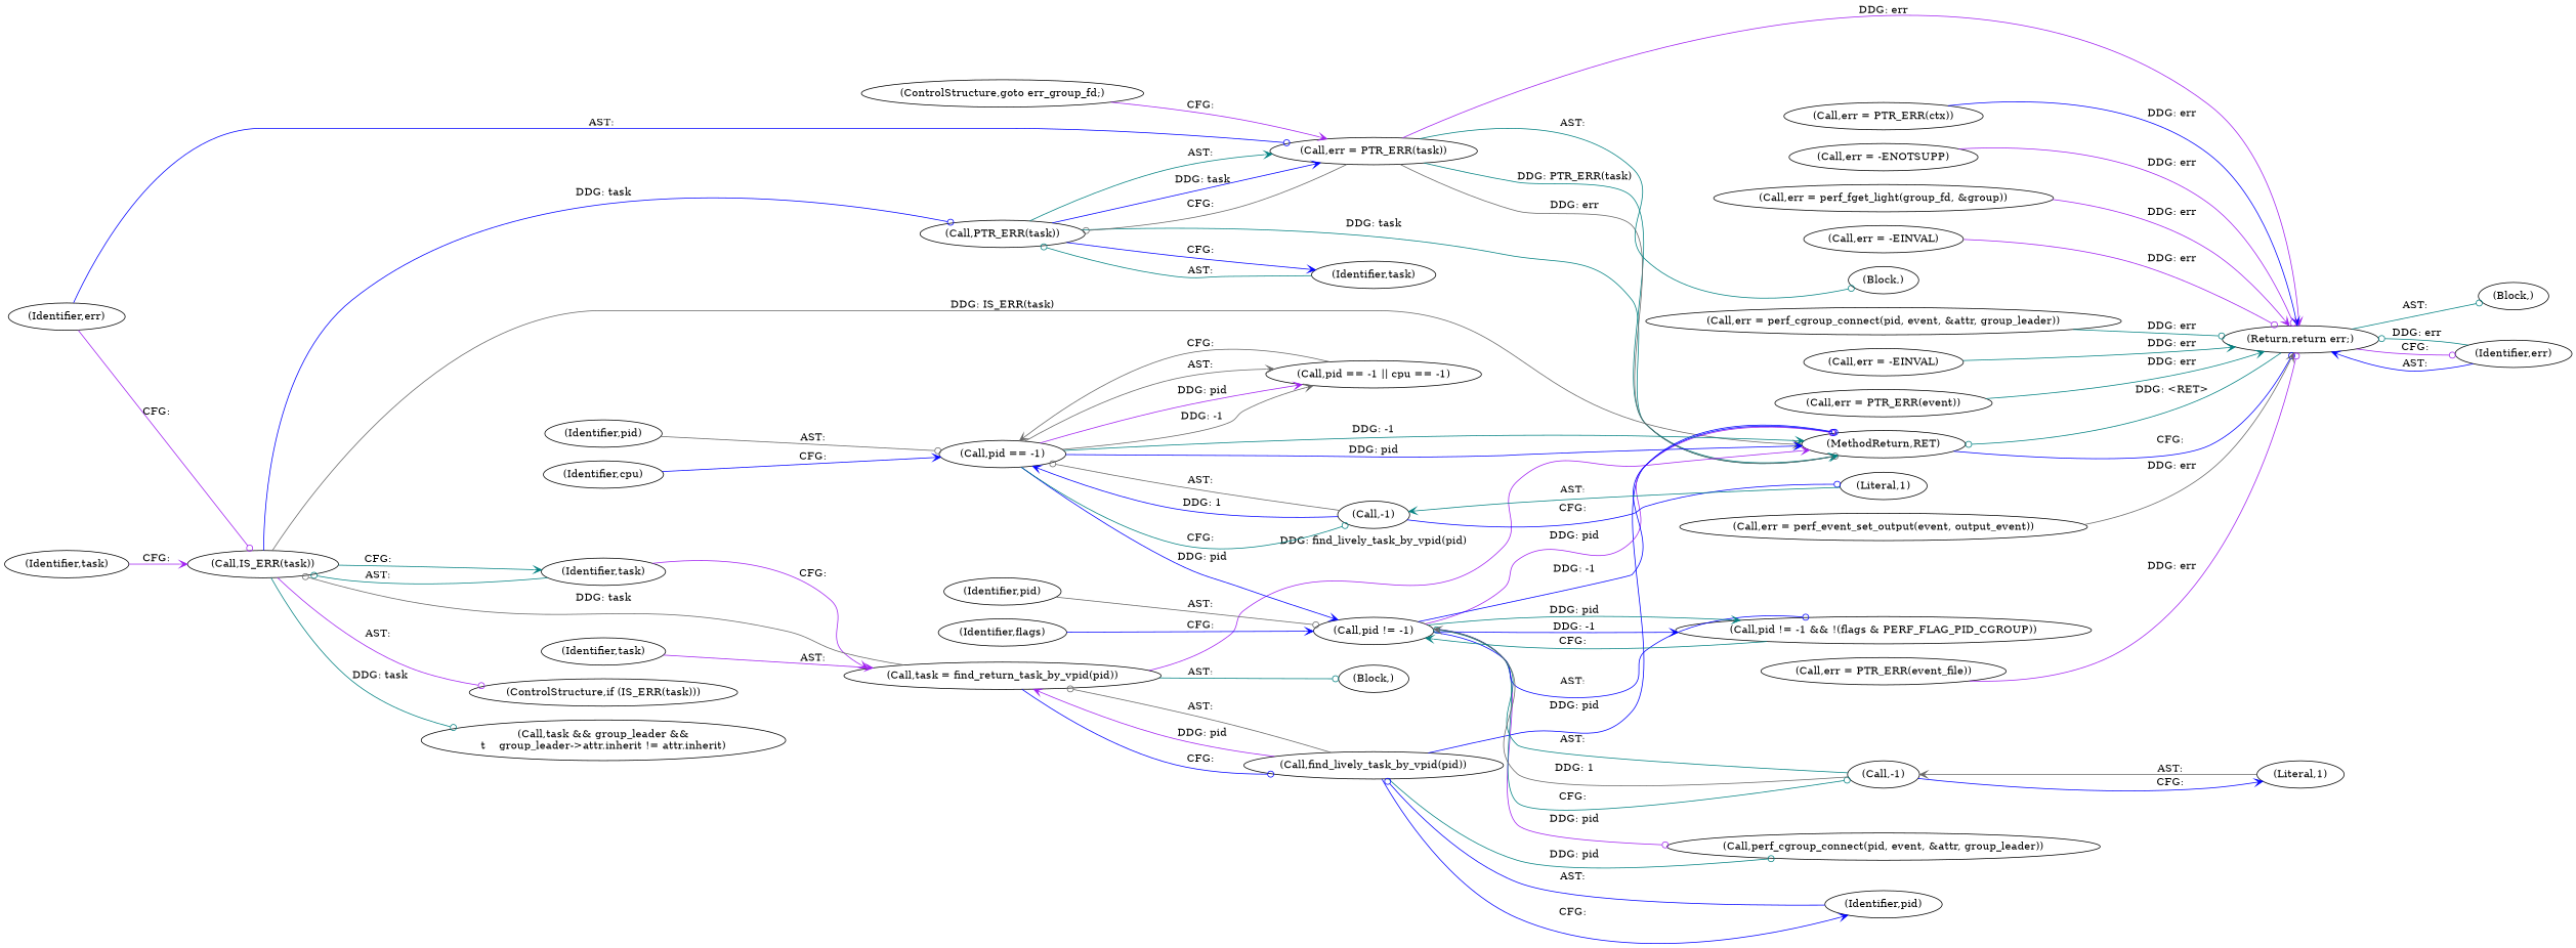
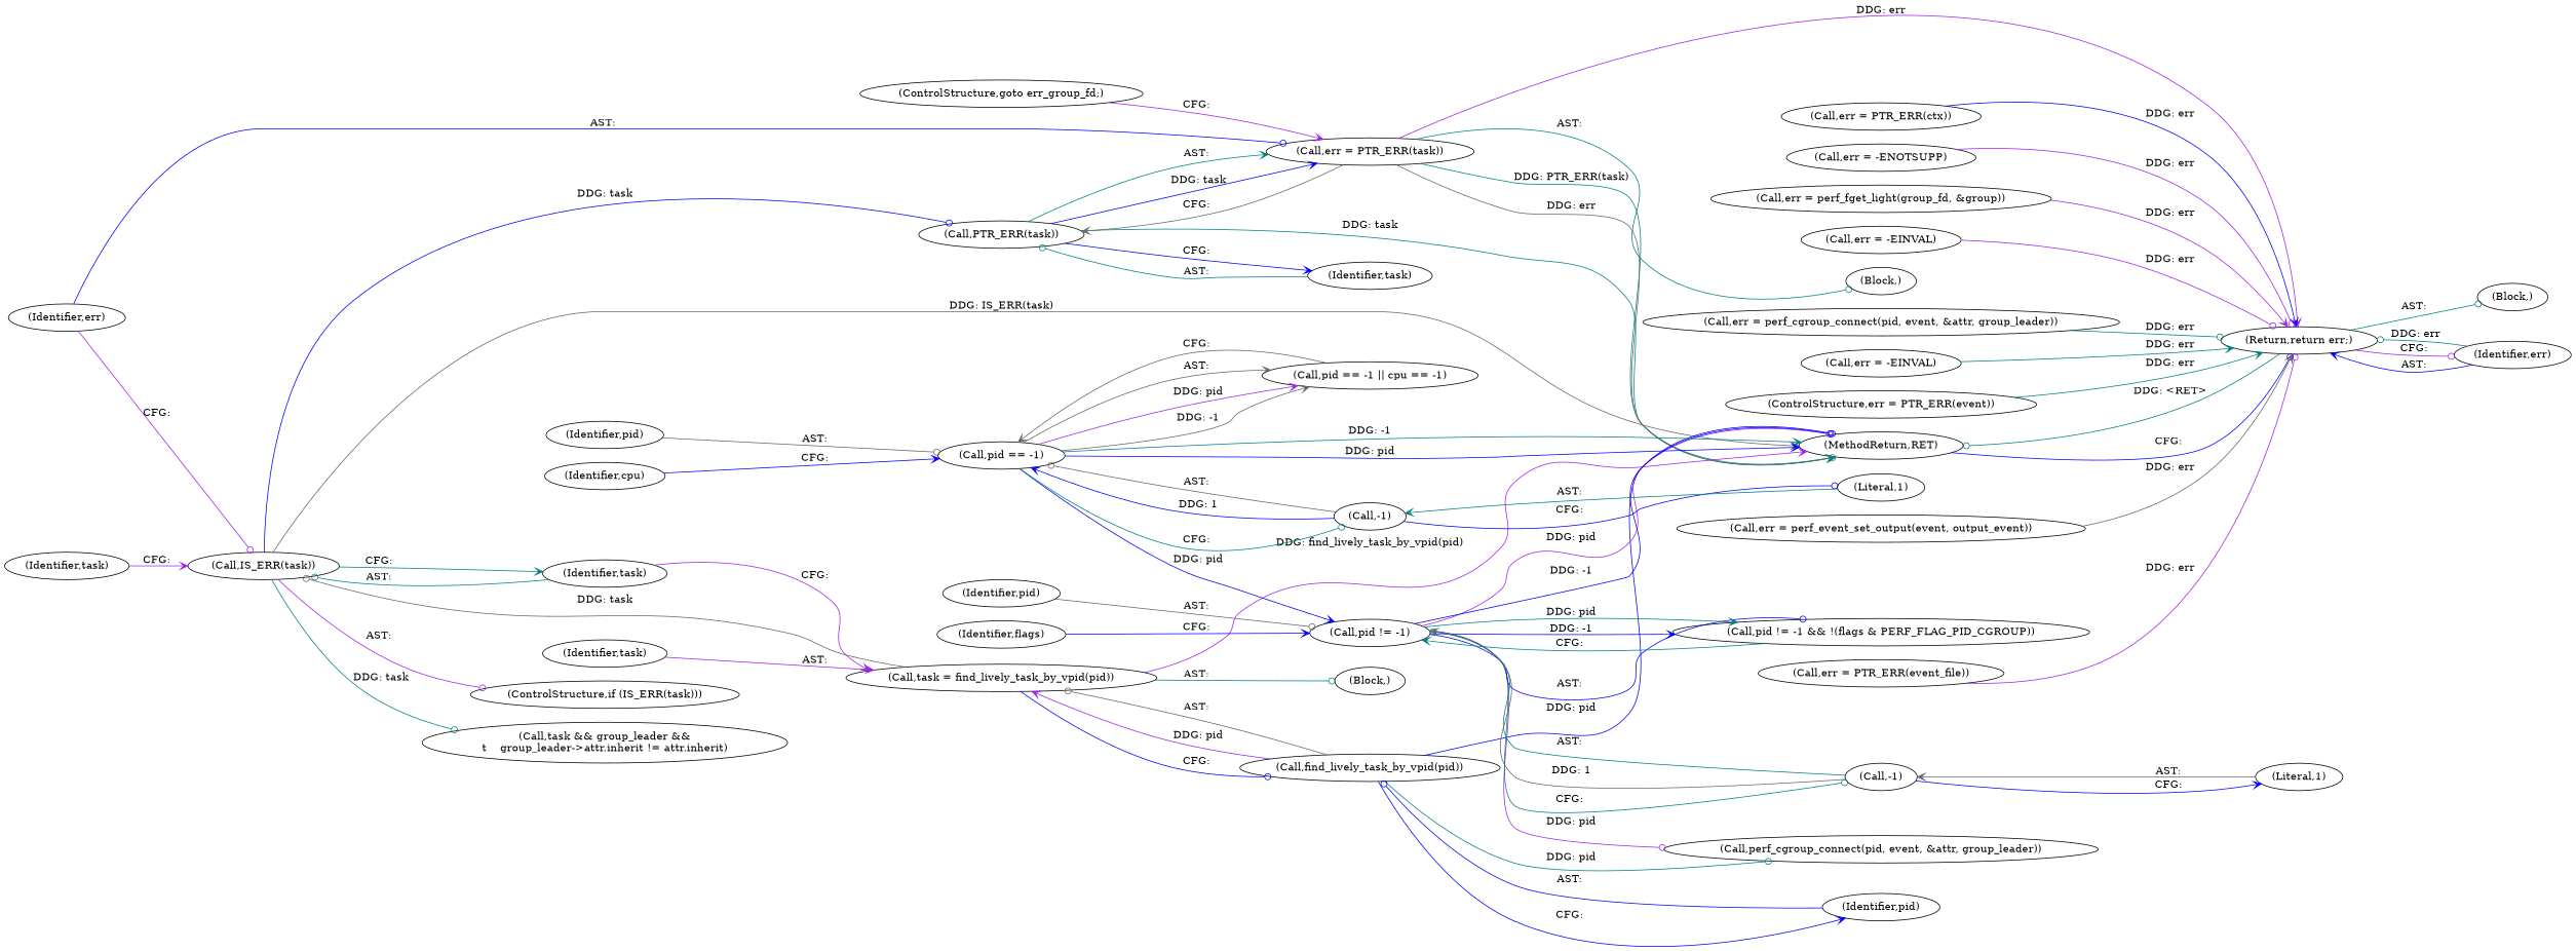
  digraph {
    rankdir=LR
    edge [arrowhead=vee color=teal]
    n1 [label="(Call,PTR_ERR(task))"]
    n2 [label="(Call,err = PTR_ERR(task))"]
    n3 [label="(MethodReturn,RET)"]
    n4 [label="(Identifier,task)"]
    n5 [label="(Return,return err;)"]
    n6 [label="(Block,)"]
    n7 [label="(Call,IS_ERR(task))"]
    n8 [label="(Identifier,task)"]
    n9 [label="(ControlStructure,if (IS_ERR(task)))"]
    n10 [label="(Call,task && group_leader &&\n\t    group_leader->attr.inherit != attr.inherit)"]
-   n11 [label="(Call,task = find_return_task_by_vpid(pid))"]
+   n11 [label="(Call,task = find_lively_task_by_vpid(pid))"]
    n12 [label="(Call,find_lively_task_by_vpid(pid))"]
    n13 [label="(Block,)"]
    n14 [label="(Call,perf_cgroup_connect(pid, event, &attr, group_leader))"]
    n15 [label="(Identifier,pid)"]
    n16 [label="(Call,pid != -1)"]
    n17 [label="(Call,-1)"]
    n18 [label="(Call,pid != -1 && !(flags & PERF_FLAG_PID_CGROUP))"]
    n19 [label="(Literal,1)"]
    n20 [label="(Call,pid == -1)"]
    n21 [label="(Call,-1)"]
    n22 [label="(Call,pid == -1 || cpu == -1)"]
    n23 [label="(Literal,1)"]
    n24 [label="(Block,)"]
    n25 [label="(Identifier,err)"]
    n26 [label="(Call,err = PTR_ERR(ctx))"]
    n27 [label="(Call,err = -ENOTSUPP)"]
    n28 [label="(Identifier,cpu)"]
    n29 [label="(Identifier,pid)"]
    n30 [label="(Identifier,err)"]
    n31 [label="(Call,err = perf_fget_light(group_fd, &group))"]
    n32 [label="(Identifier,pid)"]
    n33 [label="(Call,err = -EINVAL)"]
    n34 [label="(Identifier,task)"]
    n35 [label="(Identifier,task)"]
    n36 [label="(Call,err = perf_cgroup_connect(pid, event, &attr, group_leader))"]
    n37 [label="(Call,err = -EINVAL)"]
    n38 [label="(ControlStructure,goto err_group_fd;)"]
    n39 [label="(Identifier,flags)"]
-   n40 [label="(Call,err = PTR_ERR(event))"]
+   n40 [label="(ControlStructure,err = PTR_ERR(event))"]
    n41 [label="(Call,err = perf_event_set_output(event, output_event))"]
    n42 [label="(Call,err = PTR_ERR(event_file))"]
    n1 -> n2 [label="AST: "]
    n1 -> n2 [color=blue label="DDG: task"]
    n1 -> n3 [label="DDG: task"]
    n1 -> n4 [color=blue label="CFG: "]
-   n2 -> n1 [arrowhead=odot color=gray40 label="CFG: "]
+   n2 -> n1 [color=gray40 label="CFG: "]
    n2 -> n3 [label="DDG: PTR_ERR(task)"]
    n2 -> n3 [arrowhead=odot color=gray40 label="DDG: err"]
    n2 -> n5 [color=purple label="DDG: err"]
    n2 -> n6 [arrowhead=odot label="AST: "]
    n3 -> n5 [arrowhead=odot color=blue label="CFG: "]
    n4 -> n1 [arrowhead=odot label="AST: "]
    n5 -> n3 [arrowhead=odot label="DDG: <RET>"]
    n5 -> n24 [arrowhead=odot label="AST: "]
    n5 -> n25 [arrowhead=odot color=purple label="CFG: "]
    n7 -> n1 [arrowhead=odot color=blue label="DDG: task"]
    n7 -> n3 [color=gray40 label="DDG: IS_ERR(task)"]
    n7 -> n8 [label="CFG: "]
    n7 -> n9 [arrowhead=odot color=purple label="AST: "]
    n7 -> n10 [arrowhead=odot label="DDG: task"]
    n8 -> n7 [arrowhead=odot label="AST: "]
    n8 -> n11 [color=purple label="CFG: "]
    n11 -> n3 [color=purple label="DDG: find_lively_task_by_vpid(pid)"]
    n11 -> n7 [arrowhead=odot color=gray40 label="DDG: task"]
    n11 -> n12 [arrowhead=odot color=blue label="CFG: "]
    n11 -> n13 [arrowhead=odot label="AST: "]
    n12 -> n3 [arrowhead=odot color=blue label="DDG: pid"]
    n12 -> n11 [arrowhead=odot color=gray40 label="AST: "]
    n12 -> n11 [color=purple label="DDG: pid"]
    n12 -> n14 [arrowhead=odot label="DDG: pid"]
    n12 -> n15 [color=blue label="CFG: "]
    n15 -> n12 [arrowhead=odot color=blue label="AST: "]
    n16 -> n3 [arrowhead=odot color=purple label="DDG: pid"]
    n16 -> n3 [arrowhead=odot color=blue label="DDG: -1"]
    n16 -> n14 [arrowhead=odot color=purple label="DDG: pid"]
    n16 -> n17 [arrowhead=odot label="CFG: "]
    n16 -> n18 [arrowhead=odot color=blue label="AST: "]
    n16 -> n18 [label="DDG: pid"]
    n16 -> n18 [color=blue label="DDG: -1"]
    n17 -> n16 [arrowhead=odot label="AST: "]
    n17 -> n16 [color=gray40 label="DDG: 1"]
    n17 -> n19 [color=blue label="CFG: "]
    n18 -> n16 [label="CFG: "]
    n19 -> n17 [color=gray40 label="AST: "]
    n20 -> n3 [label="DDG: -1"]
    n20 -> n3 [color=blue label="DDG: pid"]
    n20 -> n16 [color=blue label="DDG: pid"]
    n20 -> n21 [arrowhead=odot label="CFG: "]
    n20 -> n22 [color=gray40 label="AST: "]
    n20 -> n22 [color=purple label="DDG: pid"]
    n20 -> n22 [color=gray40 label="DDG: -1"]
    n21 -> n20 [arrowhead=odot color=gray40 label="AST: "]
    n21 -> n20 [color=blue label="DDG: 1"]
    n21 -> n23 [arrowhead=odot color=blue label="CFG: "]
    n22 -> n20 [color=gray40 label="CFG: "]
    n23 -> n21 [label="AST: "]
    n25 -> n5 [color=blue label="AST: "]
    n25 -> n5 [arrowhead=odot label="DDG: err"]
    n26 -> n5 [color=blue label="DDG: err"]
    n27 -> n5 [arrowhead=odot color=purple label="DDG: err"]
    n28 -> n20 [color=blue label="CFG: "]
    n29 -> n20 [arrowhead=odot color=gray40 label="AST: "]
    n30 -> n2 [arrowhead=odot color=blue label="AST: "]
    n30 -> n7 [arrowhead=odot color=purple label="CFG: "]
    n31 -> n5 [color=purple label="DDG: err"]
    n32 -> n16 [arrowhead=odot color=gray40 label="AST: "]
    n33 -> n5 [arrowhead=odot color=purple label="DDG: err"]
    n34 -> n7 [color=purple label="CFG: "]
    n35 -> n11 [color=purple label="AST: "]
    n36 -> n5 [arrowhead=odot label="DDG: err"]
    n37 -> n5 [label="DDG: err"]
    n38 -> n2 [color=purple label="CFG: "]
    n39 -> n16 [color=blue label="CFG: "]
    n40 -> n5 [label="DDG: err"]
    n41 -> n5 [color=gray40 label="DDG: err"]
    n42 -> n5 [arrowhead=odot color=purple label="DDG: err"]
  }
